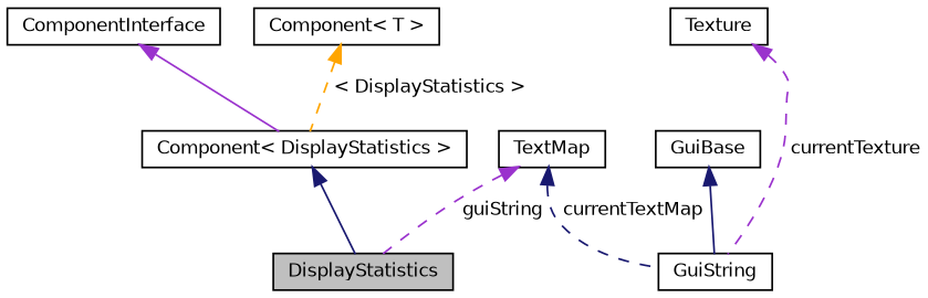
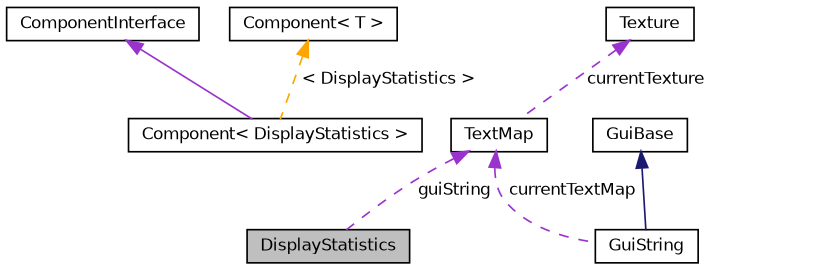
  digraph {
    node [color=black fillcolor=white fontname=Helvetica fontsize=10 shape=record style=filled]
    edge [color=darkorchid3 dir=back fontname=Helvetica fontsize=10 labelfontname=Helvetica labelfontsize=10 style=dashed]
    n1 [fillcolor=grey75 fontcolor=black height=0.2 label=DisplayStatistics width=0.4]
    n2 [height=0.2 label="Component\< DisplayStatistics \>" width=0.4]
    n3 [height=0.2 label=ComponentInterface width=0.4]
    n4 [height=0.2 label="Component\< T \>" width=0.4]
    n5 [height=0.2 label=GuiString width=0.4]
    n6 [height=0.2 label=GuiBase width=0.4]
    n7 [height=0.2 label=Texture width=0.4]
    n8 [height=0.2 label=TextMap width=0.4]
-   n2 -> n1 [color=midnightblue style=solid]
    n3 -> n2 [style=solid]
    n4 -> n2 [color=orange label=" \< DisplayStatistics \>"]
    n6 -> n5 [color=midnightblue style=solid]
-   n7 -> n5 [label=" currentTexture"]
+   n7 -> n8 [label=" currentTexture"]
    n8 -> n1 [label=" guiString"]
-   n8 -> n5 [color=midnightblue label=" currentTextMap"]
+   n8 -> n5 [label=" currentTextMap"]
  }
